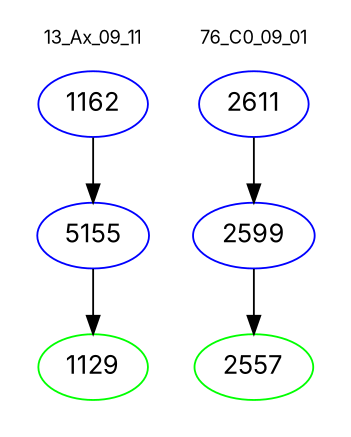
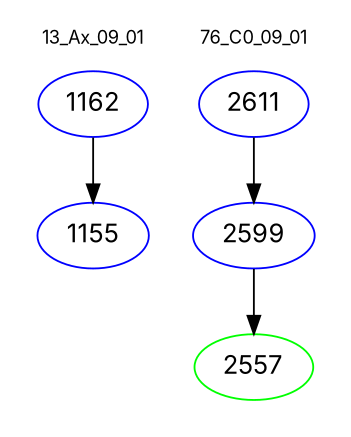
  digraph {
    fontname=Inter
    node [color=blue fontname=Inter]
    edge [color=black fontname=Inter]
    n1 [label=1162]
-   n2 [label=5155]
-   n3 [color=green label=1129]
+   n2 [label=1155]
    n4 [label=2611]
    n5 [label=2599]
    n6 [color=green label=2557]
    subgraph cluster_1 {
      color=white
      fontsize=10
-     label="13_Ax_09_11"
+     label="13_Ax_09_01"
      n1
      n2
-     n3
    }
    subgraph cluster_2 {
      color=white
      fontsize=10
      label="76_C0_09_01"
      n4
      n5
      n6
    }
    n1 -> n2
-   n2 -> n3
    n4 -> n5
    n5 -> n6
  }
